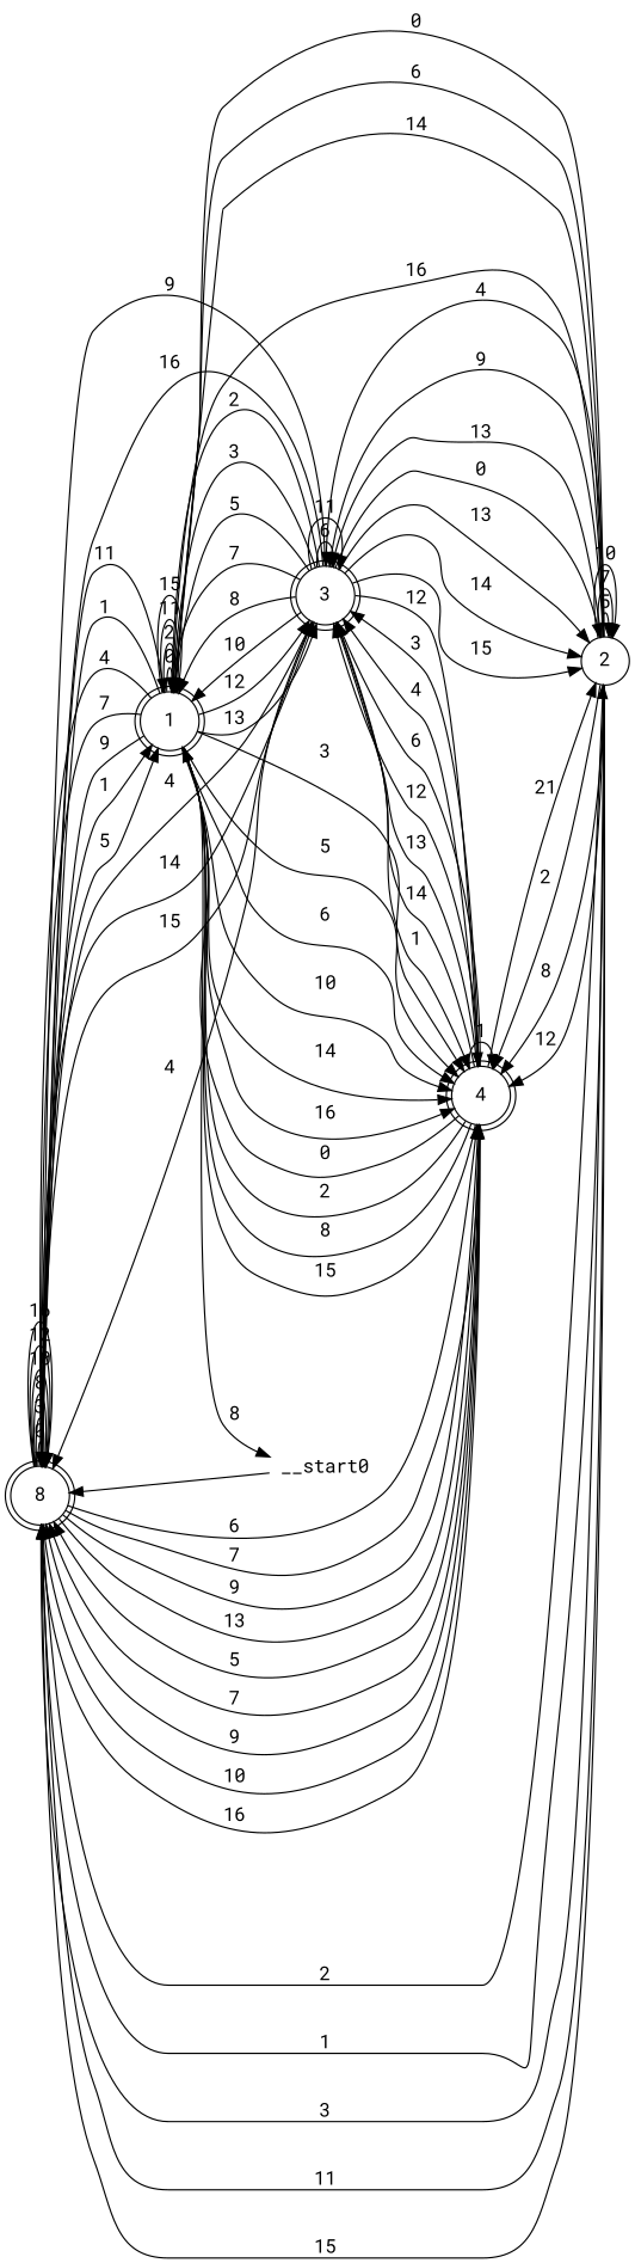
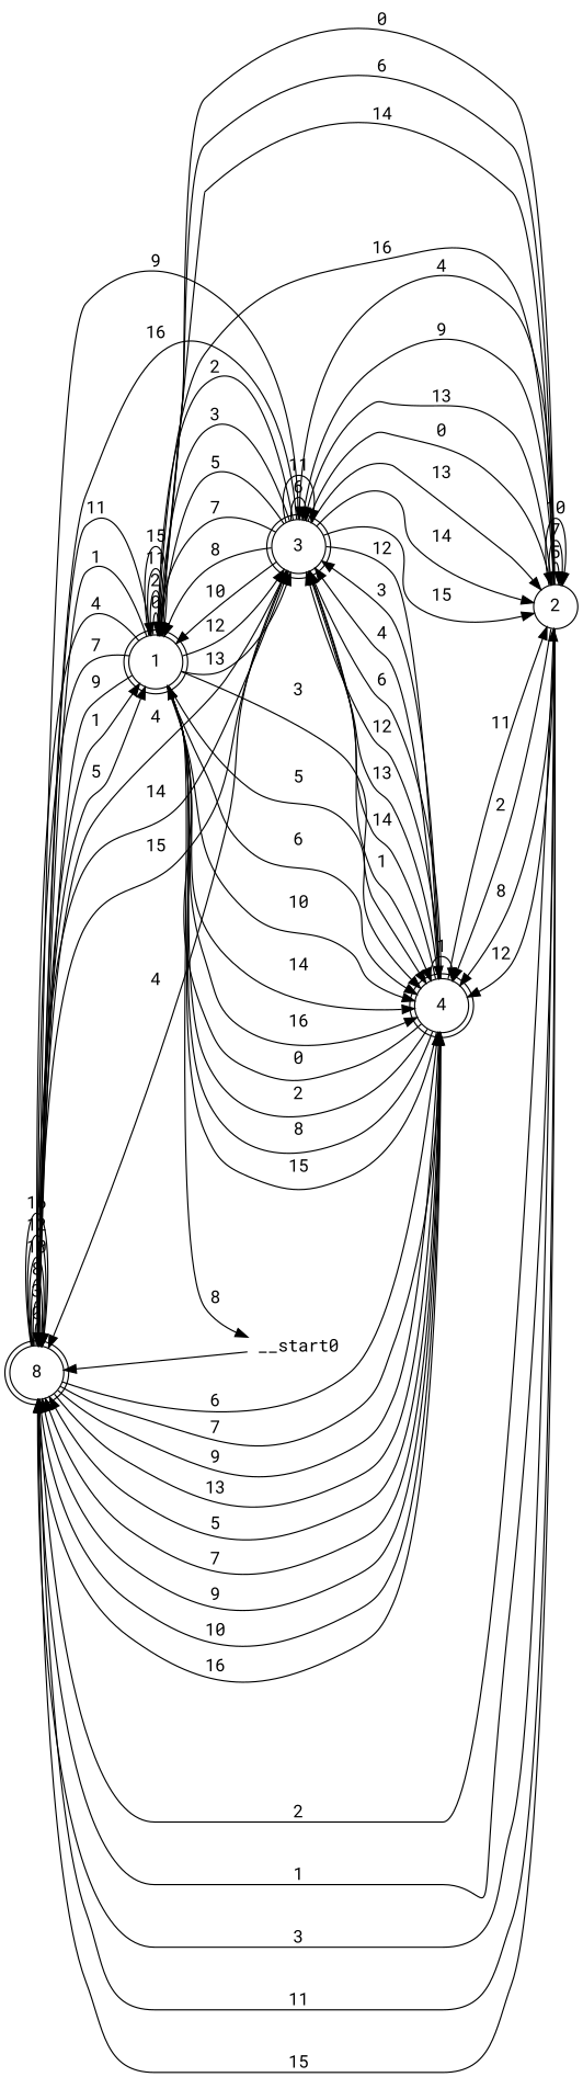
  digraph {
    fontname="Roboto Mono"
    rankdir=LR
    node [fontname="Roboto Mono" shape=doublecircle]
    edge [fontname="Roboto Mono"]
    n1 [label=8]
    n2 [label=1]
    n3 [label=2 shape=circle]
    n4 [label=3]
    n5 [label=4]
    __start0 [height=0 shape=none width=0]
    n1 -> n1 [label=0]
    n1 -> n1 [label=3]
    n1 -> n1 [label=8]
    n1 -> n1 [label=10]
    n1 -> n1 [label=12]
    n1 -> n1 [label=16]
    n1 -> n2 [label=1]
    n1 -> n2 [label=5]
    n1 -> n2 [label=11]
    n1 -> n3 [label=2]
    n1 -> n4 [label=4]
    n1 -> n4 [label=14]
    n1 -> n4 [label=15]
    n1 -> n5 [label=6]
    n1 -> n5 [label=7]
    n1 -> n5 [label=9]
    n1 -> n5 [label=13]
    n2 -> n1 [label=1]
    n2 -> n1 [label=4]
    n2 -> n1 [label=7]
    n2 -> n1 [label=9]
    n2 -> n2 [label=0]
    n2 -> n2 [label=2]
    n2 -> n2 [label=11]
    n2 -> n2 [label=15]
    n2 -> n4 [label=12]
    n2 -> n4 [label=13]
    n2 -> n5 [label=3]
    n2 -> n5 [label=5]
    n2 -> n5 [label=6]
    n2 -> n5 [label=10]
    n2 -> n5 [label=14]
    n2 -> n5 [label=16]
    n2 -> __start0 [label=8]
    n3 -> n1 [label=1]
    n3 -> n1 [label=3]
    n3 -> n1 [label=11]
    n3 -> n1 [label=15]
    n3 -> n2 [label=0]
    n3 -> n2 [label=6]
    n3 -> n2 [label=14]
    n3 -> n2 [label=16]
    n3 -> n3 [label=5]
    n3 -> n3 [label=7]
    n3 -> n3 [label=10]
    n3 -> n4 [label=4]
    n3 -> n4 [label=9]
    n3 -> n4 [label=13]
    n3 -> n5 [label=2]
    n3 -> n5 [label=8]
    n3 -> n5 [label=12]
    n4 -> n1 [label=4]
    n4 -> n1 [label=9]
    n4 -> n1 [label=16]
    n4 -> n2 [label=2]
    n4 -> n2 [label=3]
    n4 -> n2 [label=5]
    n4 -> n2 [label=7]
    n4 -> n2 [label=8]
    n4 -> n2 [label=10]
    n4 -> n3 [label=0]
    n4 -> n3 [label=13]
    n4 -> n3 [label=14]
    n4 -> n3 [label=15]
    n4 -> n4 [label=6]
    n4 -> n4 [label=11]
    n4 -> n5 [label=1]
    n4 -> n5 [label=12]
    n5 -> n1 [label=5]
    n5 -> n1 [label=7]
    n5 -> n1 [label=9]
    n5 -> n1 [label=10]
    n5 -> n1 [label=16]
    n5 -> n2 [label=0]
    n5 -> n2 [label=2]
    n5 -> n2 [label=8]
    n5 -> n2 [label=15]
-   n5 -> n3 [label=21]
+   n5 -> n3 [label=11]
    n5 -> n4 [label=3]
    n5 -> n4 [label=4]
    n5 -> n4 [label=6]
    n5 -> n4 [label=12]
    n5 -> n4 [label=13]
    n5 -> n4 [label=14]
    n5 -> n5 [label=1]
    __start0 -> n1
  }
